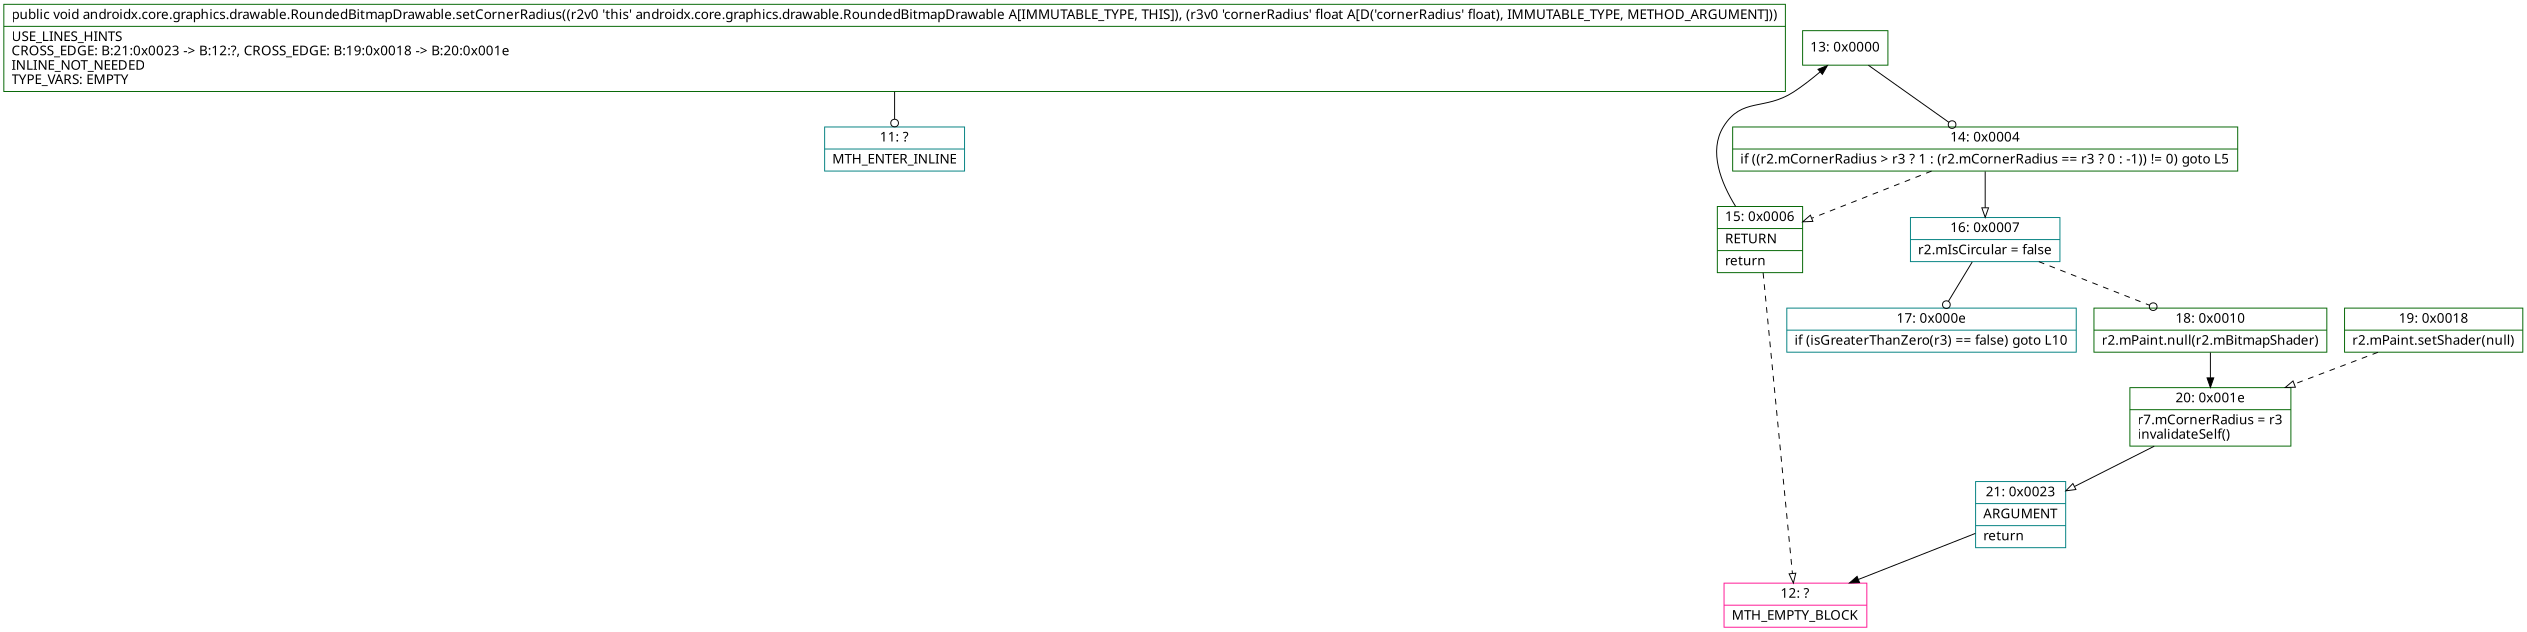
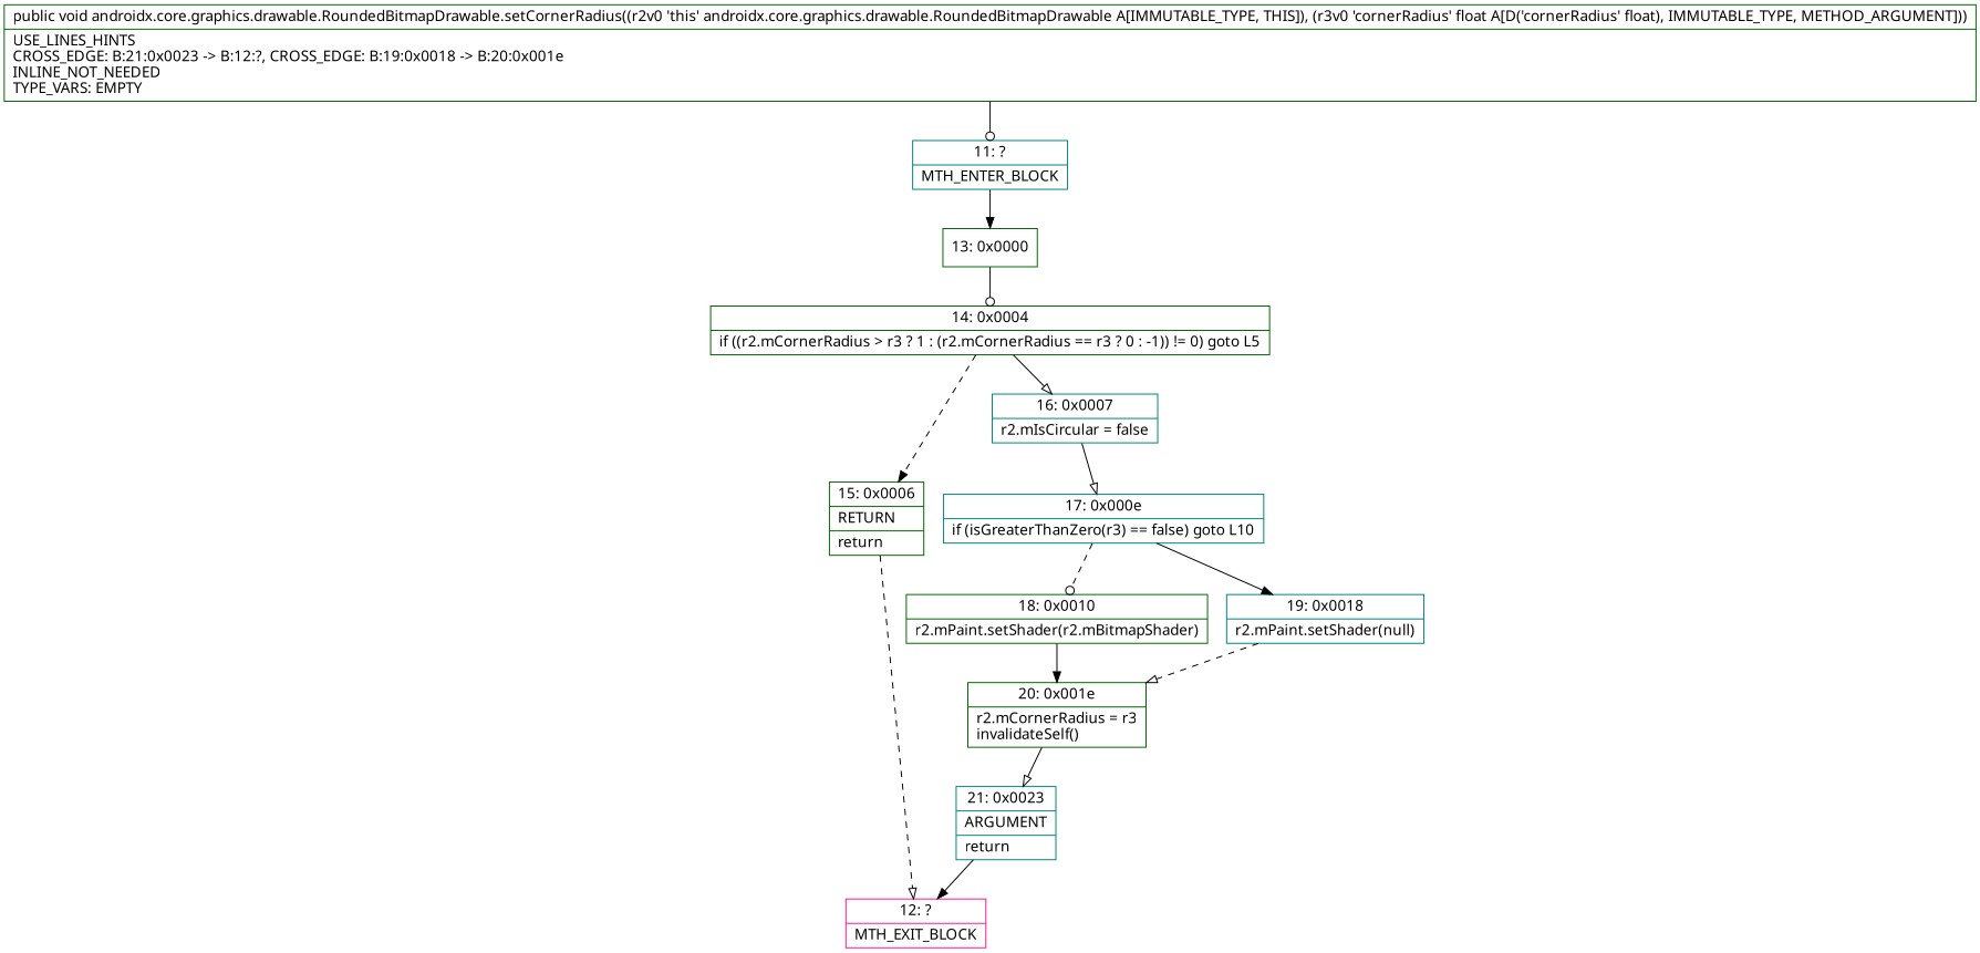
  digraph {
    fontname="Noto Sans"
    node [color=darkgreen fontname="Noto Sans" shape=record]
    edge [arrowhead=onormal fontname="Noto Sans"]
-   n1 [color=teal label="{11\:\ ?|MTH_ENTER_INLINE\l}"]
+   n1 [color=teal label="{11\:\ ?|MTH_ENTER_BLOCK\l}"]
    n2 [label="{13\:\ 0x0000}"]
    n3 [label="{14\:\ 0x0004|if ((r2.mCornerRadius \> r3 ? 1 : (r2.mCornerRadius == r3 ? 0 : \-1)) != 0) goto L5\l}"]
    n4 [label="{15\:\ 0x0006|RETURN\l|return\l}"]
    n5 [color=teal label="{16\:\ 0x0007|r2.mIsCircular = false\l}"]
-   n6 [color=deeppink label="{12\:\ ?|MTH_EMPTY_BLOCK\l}"]
+   n6 [color=deeppink label="{12\:\ ?|MTH_EXIT_BLOCK\l}"]
    n7 [color=teal label="{17\:\ 0x000e|if (isGreaterThanZero(r3) == false) goto L10\l}"]
-   n8 [label="{18\:\ 0x0010|r2.mPaint.null(r2.mBitmapShader)\l}"]
-   n9 [label="{19\:\ 0x0018|r2.mPaint.setShader(null)\l}"]
-   n10 [label="{20\:\ 0x001e|r7.mCornerRadius = r3\linvalidateSelf()\l}"]
+   n8 [label="{18\:\ 0x0010|r2.mPaint.setShader(r2.mBitmapShader)\l}"]
+   n9 [color=teal label="{19\:\ 0x0018|r2.mPaint.setShader(null)\l}"]
+   n10 [label="{20\:\ 0x001e|r2.mCornerRadius = r3\linvalidateSelf()\l}"]
    n11 [color=teal label="{21\:\ 0x0023|ARGUMENT\l|return\l}"]
    n12 [label="{public void androidx.core.graphics.drawable.RoundedBitmapDrawable.setCornerRadius((r2v0 'this' androidx.core.graphics.drawable.RoundedBitmapDrawable A[IMMUTABLE_TYPE, THIS]), (r3v0 'cornerRadius' float A[D('cornerRadius' float), IMMUTABLE_TYPE, METHOD_ARGUMENT]))  | USE_LINES_HINTS\lCROSS_EDGE: B:21:0x0023 \-\> B:12:?, CROSS_EDGE: B:19:0x0018 \-\> B:20:0x001e\lINLINE_NOT_NEEDED\lTYPE_VARS: EMPTY\l}"]
-   n4 -> n2 [arrowhead=normal]
+   n1 -> n2 [arrowhead=normal]
    n2 -> n3 [arrowhead=odot]
-   n3 -> n4 [style=dashed]
+   n3 -> n4 [arrowhead=normal style=dashed]
    n3 -> n5
    n4 -> n6 [style=dashed]
-   n5 -> n7 [arrowhead=odot]
-   n5 -> n8 [arrowhead=odot style=dashed]
+   n5 -> n7
+   n7 -> n8 [arrowhead=odot style=dashed]
+   n7 -> n9 [arrowhead=normal]
    n8 -> n10 [arrowhead=normal]
    n9 -> n10 [style=dashed]
    n10 -> n11
    n11 -> n6 [arrowhead=normal]
    n12 -> n1 [arrowhead=odot]
  }
